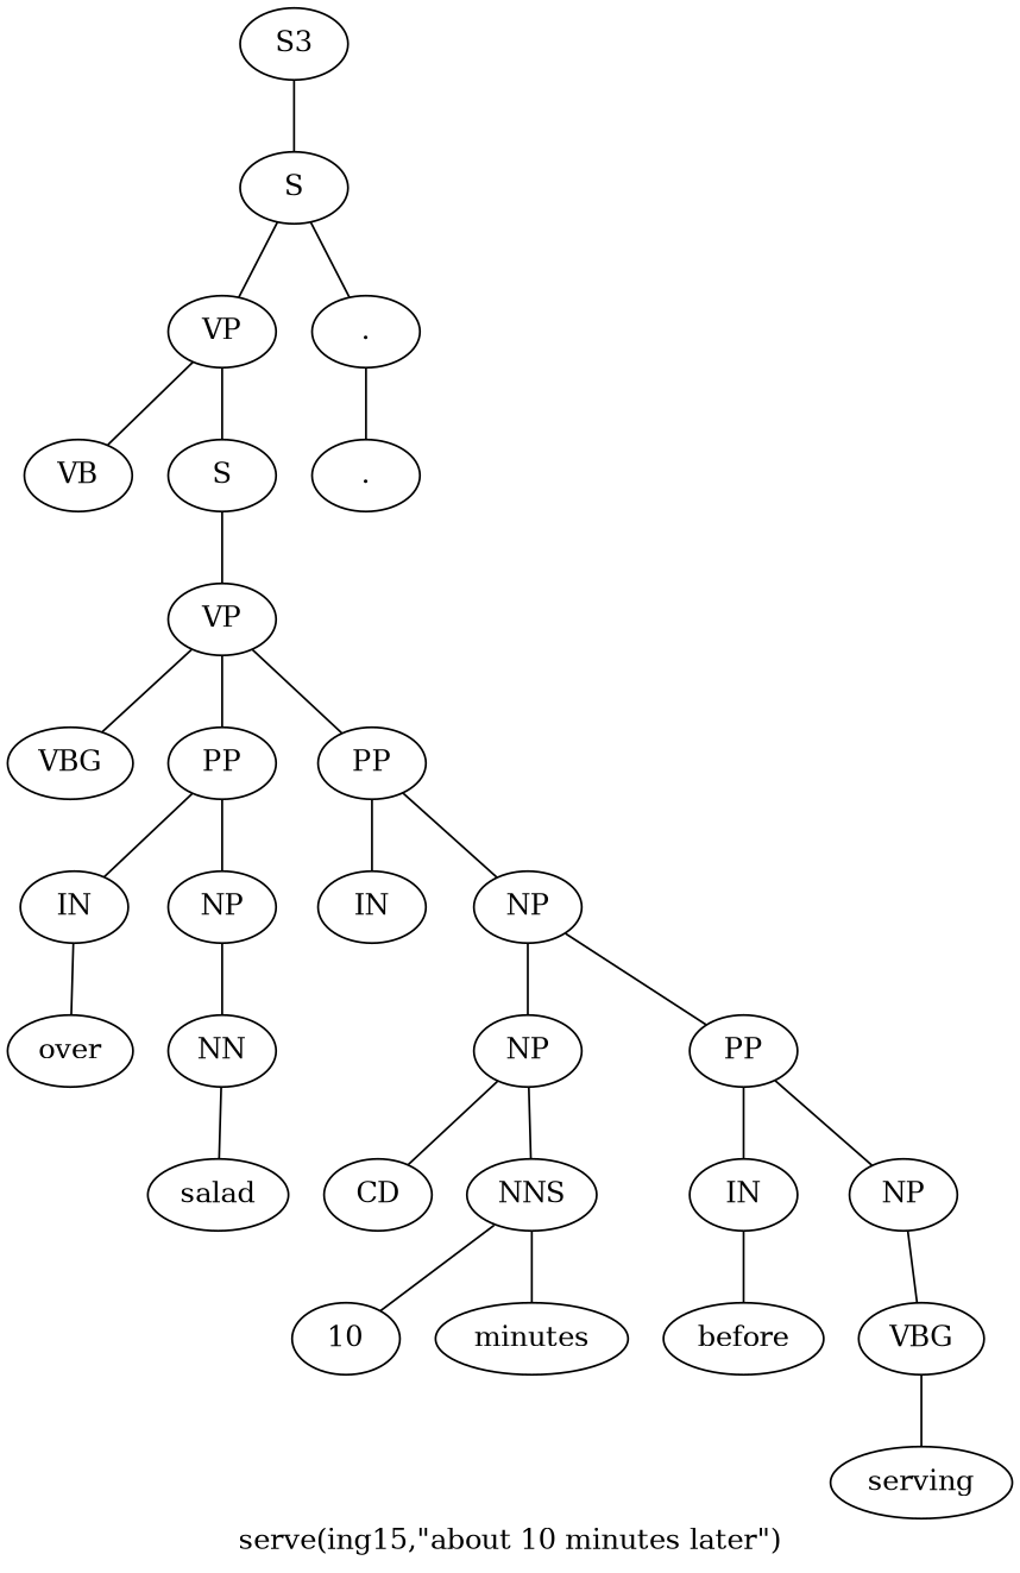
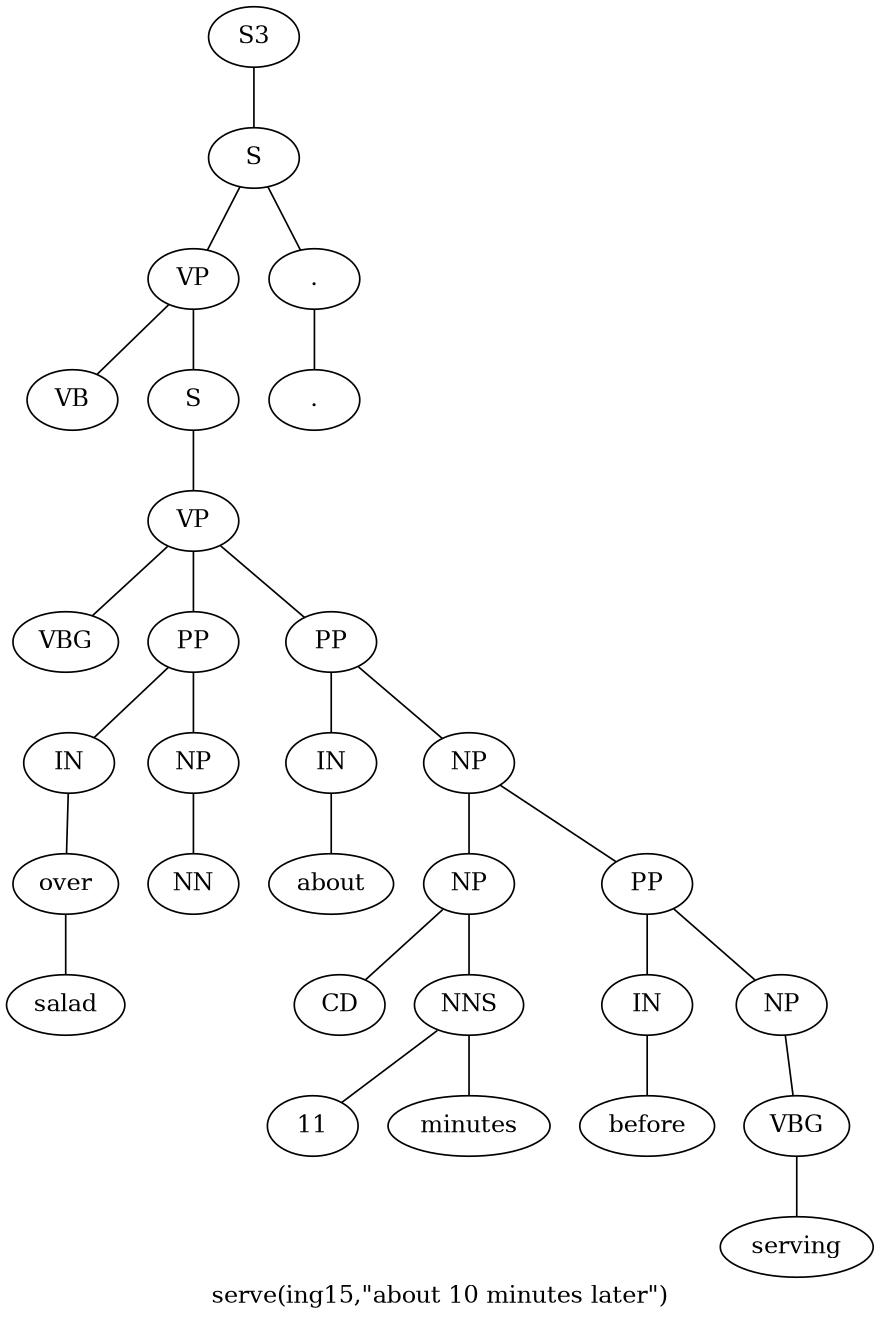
  graph {
    label="serve(ing15,\"about 10 minutes later\")"
    n1 [label=S3]
    n2 [label=S]
    n3 [label=VP]
    n4 [label="."]
    n5 [label=VB]
    n6 [label=S]
    n7 [label="."]
    n8 [label=VP]
    n9 [label=VBG]
    n10 [label=PP]
    n11 [label=PP]
    n12 [label=IN]
    n13 [label=NP]
    n14 [label=IN]
    n15 [label=NP]
    n16 [label=over]
    n17 [label=NN]
    n18 [label=salad]
+   n19 [label=about]
    n20 [label=NP]
    n21 [label=PP]
    n22 [label=CD]
    n23 [label=NNS]
    n24 [label=IN]
    n25 [label=NP]
-   n26 [label=10]
+   n26 [label=11]
    n27 [label=minutes]
    n28 [label=before]
    n29 [label=VBG]
    n30 [label=serving]
    n1 -- n2
    n2 -- n3
    n2 -- n4
    n3 -- n5
    n3 -- n6
    n4 -- n7
    n6 -- n8
    n8 -- n9
    n8 -- n10
    n8 -- n11
    n10 -- n12
    n10 -- n13
    n11 -- n14
    n11 -- n15
    n12 -- n16
    n13 -- n17
+   n14 -- n19
    n15 -- n20
    n15 -- n21
-   n17 -- n18
+   n16 -- n18
    n20 -- n22
    n20 -- n23
    n21 -- n24
    n21 -- n25
    n23 -- n26
    n23 -- n27
    n24 -- n28
    n25 -- n29
    n29 -- n30
  }
